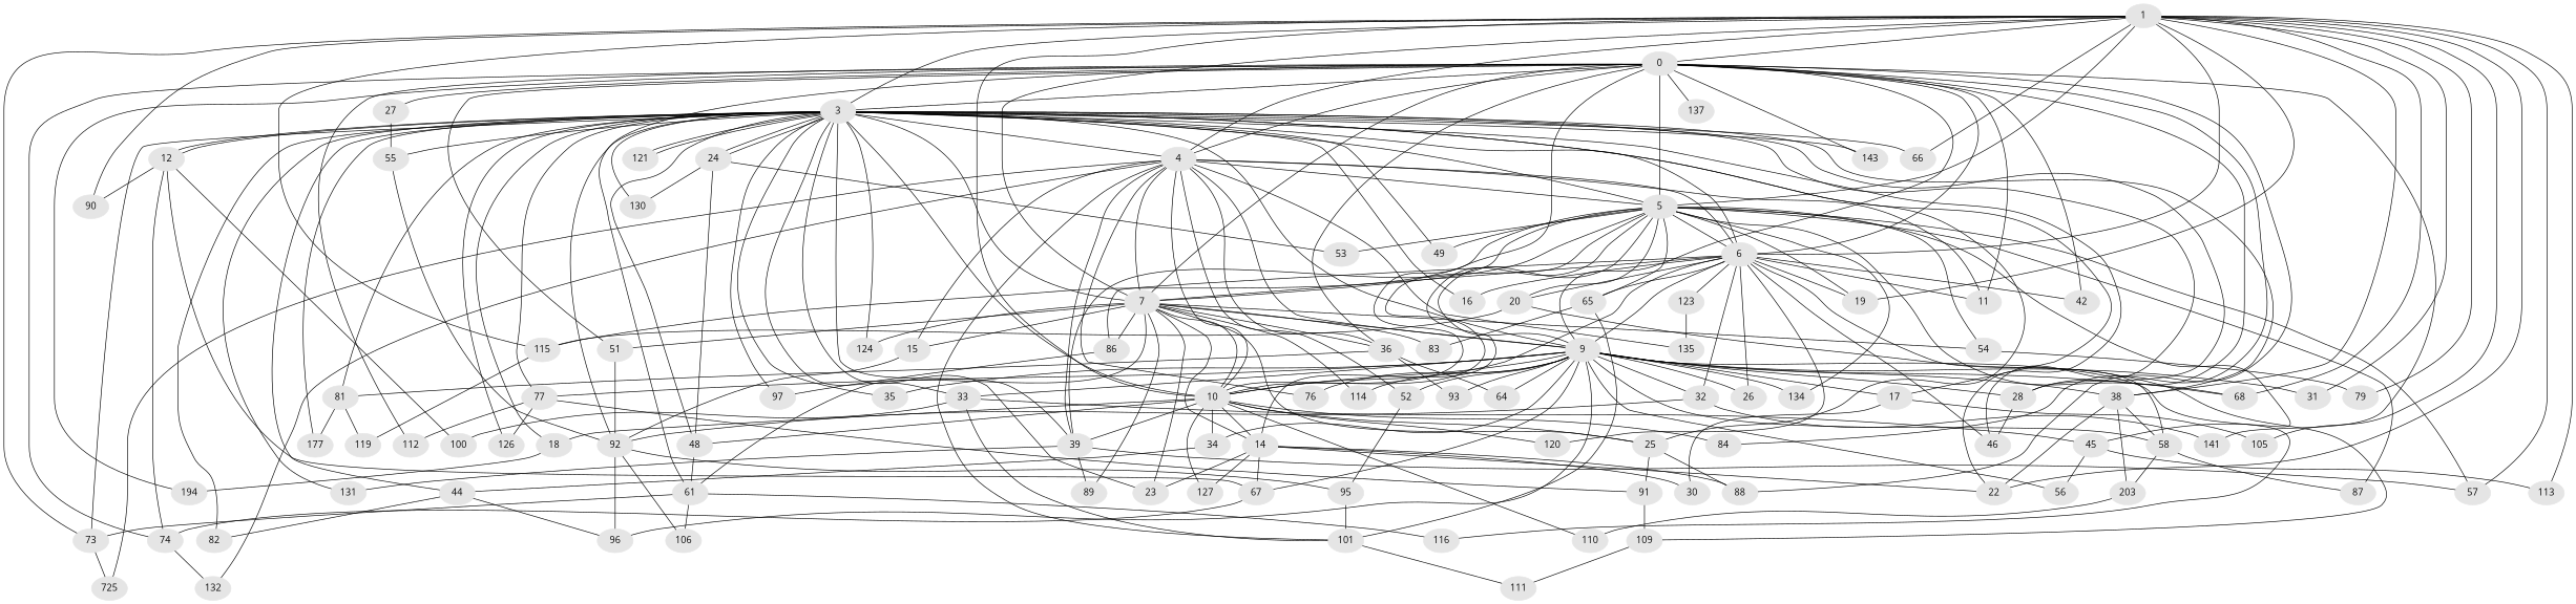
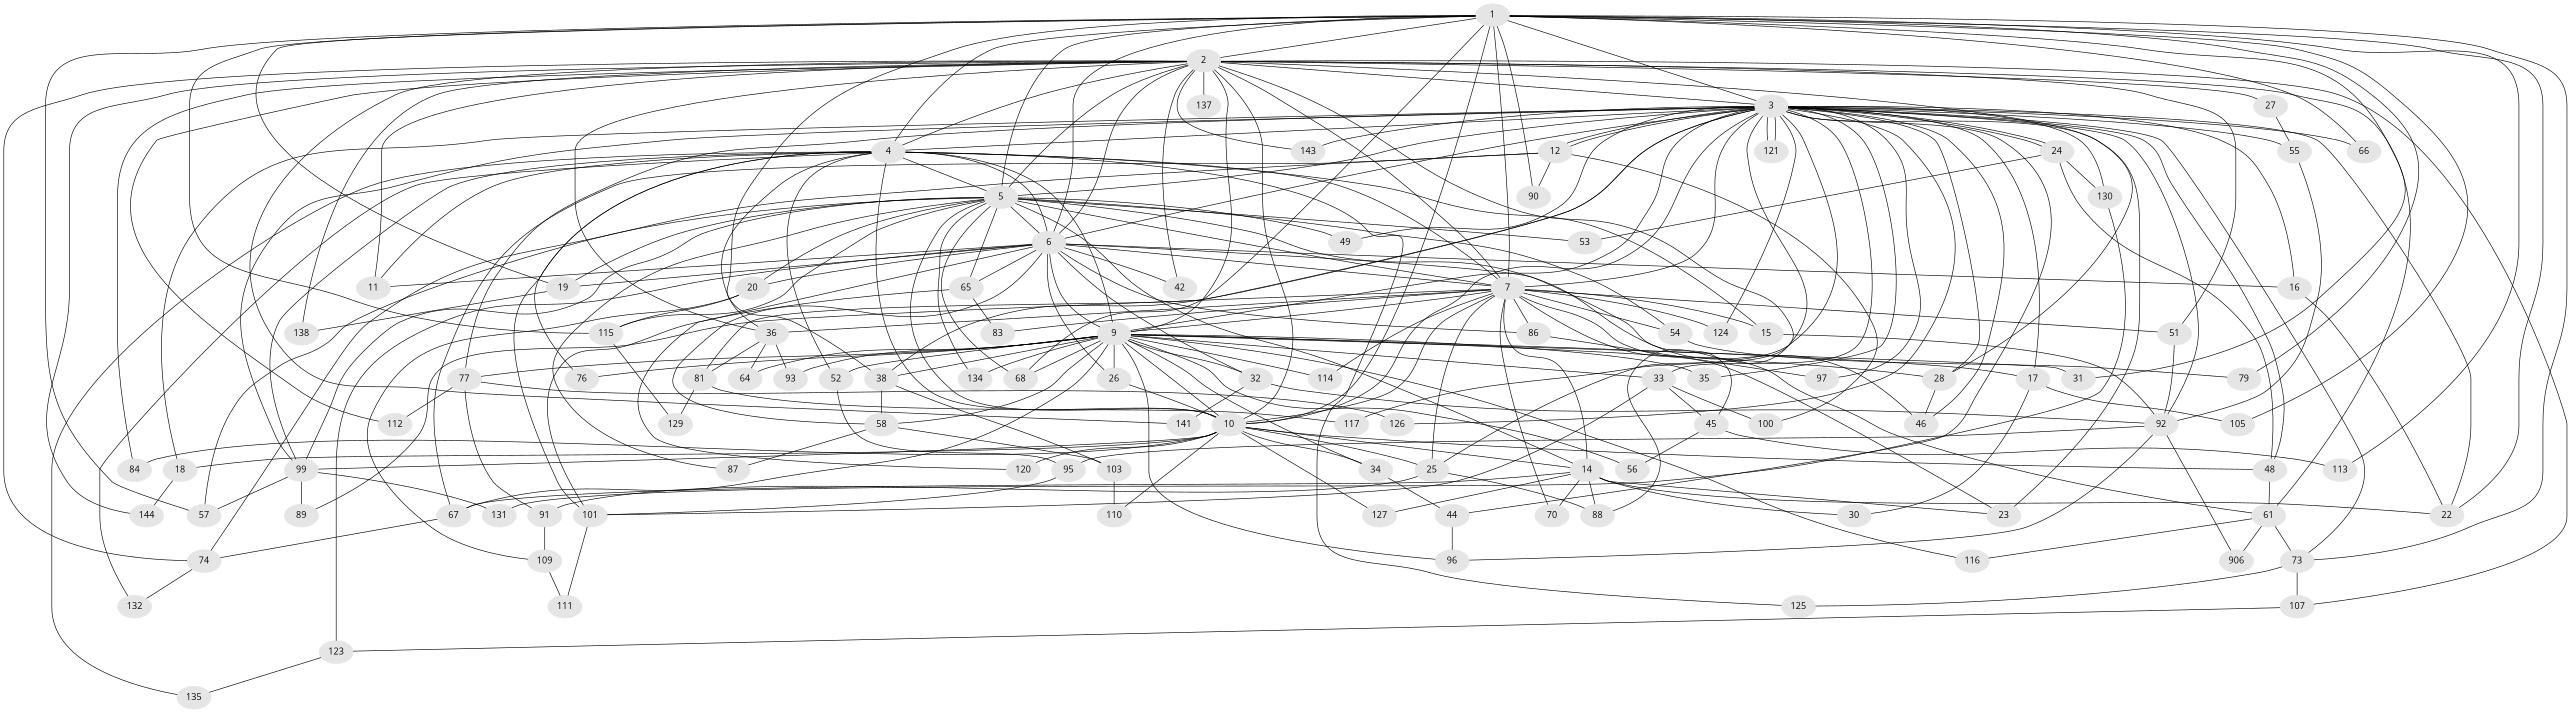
  graph {
    fontname="Open Sans"
    node [color=gray90 fontname="Open Sans" style=filled]
    edge [fontname="Open Sans"]
    1 [super="+59"]
-   2 [super="+8" label=0]
+   2 [super="+8"]
    3 [super="+29"]
    4 [super="+72"]
    5 [super="+75"]
    6 [super="+85"]
    7 [super="+13"]
    10 [super="+62"]
    19 [super="+37"]
    22 [super="+60"]
    31
    38 [super="+133"]
    57 [super="+80"]
    66
    73 [super="+94"]
    79
    90
    105
    113
    115 [super="+118"]
    68
    9 [super="+40"]
    11 [super="+50"]
    27
    28 [super="+136"]
    36 [super="+47"]
    42
    51 [super="+139"]
    61 [super="+69"]
    74 [super="+128"]
    84
    88 [super="+145"]
+   107
    112
    137
+   138
    141
    143
-   144 [label=194]
+   144
    12
    16
    17
    18
    23 [super="+142"]
    24
    25 [super="+78"]
    33 [super="+41"]
    35
-   39 [super="+140"]
+   39 [super="+140" label=99]
    n50 [label=46]
    44 [super="+99"]
    48 [super="+63"]
    49
    55
    77
    81
-   82
    92 [super="+119"]
    97
-   117 [label=177]
+   117
    121
    124
    126
    130
    131
    15
    52
    76
    101 [super="+122"]
-   125 [label=725]
+   125
    132
    135
    14 [super="+21"]
    20
    45
    53
    54
    65 [super="+102"]
    87
    134
    26 [super="+46"]
    32 [super="+98"]
    58 [super="+104"]
    86
    120
    123
+   70
    83
    89
    114
    34
    56
    64
    67 [super="+71"]
    93
    96
    116
    110
    127
-   103 [label=203]
-   129 [label=119]
-   106
+   103
+   129
+   106 [label=906]
    100
    30
    91
    95
    111
    109
    1 -- 2 [weight=2]
    1 -- 3
    1 -- 4
    1 -- 5
    1 -- 6
    1 -- 7 [weight=2]
    1 -- 10
    1 -- 19
    1 -- 22
    1 -- 31
    1 -- 38
    1 -- 57
    1 -- 66
    1 -- 73
    1 -- 79
    1 -- 90
    1 -- 105
    1 -- 113
    1 -- 115
    1 -- 68
    2 -- 3 [weight=2]
    2 -- 4 [weight=2]
    2 -- 5 [weight=2]
    2 -- 6 [weight=2]
    2 -- 7 [weight=2]
    2 -- 10 [weight=2]
    2 -- 9 [weight=2]
    2 -- 11
    2 -- 27 [weight=2]
    2 -- 28
    2 -- 36
    2 -- 42
    2 -- 51
    2 -- 61
    2 -- 74
    2 -- 84
    2 -- 88
+   2 -- 107
    2 -- 112
    2 -- 137 [weight=2]
+   2 -- 138
    2 -- 141
    2 -- 143
    2 -- 144
    3 -- 4 [weight=2]
    3 -- 5
    3 -- 6
    3 -- 7 [weight=2]
    3 -- 10
    3 -- 22
    3 -- 38
    3 -- 66
    3 -- 73
    3 -- 9
    3 -- 28
    3 -- 143
    3 -- 12
    3 -- 12
    3 -- 16
    3 -- 17
    3 -- 18
    3 -- 23
    3 -- 24
    3 -- 24
    3 -- 25
    3 -- 33
    3 -- 35
    3 -- 39
    3 -- n50
    3 -- 44
    3 -- 48
    3 -- 49
    3 -- 55
    3 -- 77
    3 -- 81
-   3 -- 82
    3 -- 92
    3 -- 97
    3 -- 117
    3 -- 121
    3 -- 121
    3 -- 124
    3 -- 126
    3 -- 130
-   3 -- 131
+   130 -- 131
    4 -- 5
    4 -- 6
    4 -- 7
    4 -- 10
    4 -- 9
    4 -- 11
    4 -- 36
    4 -- 39
    4 -- 15
    4 -- 52
    4 -- 76
    4 -- 101
    4 -- 125
    4 -- 132
    4 -- 135
    5 -- 6 [weight=2]
    5 -- 7
    5 -- 10
    5 -- 19
    5 -- 57
    5 -- 115
    5 -- 68
-   5 -- 9
    5 -- 39
    5 -- 49
    5 -- 14
    5 -- 20
    5 -- 45
    5 -- 53
    5 -- 54
    5 -- 65
    5 -- 87
    5 -- 134
    6 -- 7
-   6 -- 10
+   26 -- 10
    6 -- 19
    6 -- 9 [weight=2]
    6 -- 11
    6 -- 42
    6 -- 16
    6 -- n50
    6 -- 20
    6 -- 65
    6 -- 26
    6 -- 32
    6 -- 58
    6 -- 86
    6 -- 120
    6 -- 123
    7 -- 10
    7 -- 9
    7 -- 36
    7 -- 51
    7 -- 61
    7 -- 23
    7 -- 25
    7 -- 124
    7 -- 15
    7 -- 14
    7 -- 54
    7 -- 86
+   7 -- 70
    7 -- 83
    7 -- 89
    7 -- 114
    10 -- 84
    10 -- 18
    10 -- 25
    10 -- 39
    10 -- 48
    10 -- 14
    10 -- 120
    10 -- 34
    10 -- 110
    10 -- 127
+   19 -- 138
    38 -- 58
    38 -- 103
+   73 -- 107
    73 -- 125
    115 -- 129
    9 -- 10
    9 -- 31
    9 -- 38
    9 -- 68
    9 -- 28
    9 -- 17
    9 -- 33 [weight=2]
    9 -- 35
    9 -- 77
    9 -- 52
    9 -- 76
    9 -- 134
    9 -- 26 [weight=2]
    9 -- 32
    9 -- 58
    9 -- 114
    9 -- 34
    9 -- 56
    9 -- 64
    9 -- 67
    9 -- 93
    9 -- 96
    9 -- 116
    27 -- 55
    28 -- n50
    36 -- 81
    36 -- 64
    36 -- 93
    51 -- 92
    61 -- 73
    61 -- 116
    61 -- 106
    74 -- 132
+   107 -- 123
    12 -- 90
    12 -- 74
    12 -- 67
    12 -- 100
-   38 -- 22
+   16 -- 22
    17 -- 105
    17 -- 30
    18 -- 144
    24 -- 48
    24 -- 130
    24 -- 53
    25 -- 88
    25 -- 91
    33 -- 101
    33 -- 45
    33 -- 100
    39 -- 57
    39 -- 131
    39 -- 89
-   44 -- 82
    44 -- 96
    48 -- 61
    55 -- 92
    77 -- 112
    77 -- 126
    77 -- 91
    81 -- 117
    81 -- 129
    92 -- 96
    92 -- 106
    92 -- 95
    15 -- 92
    52 -- 95
    101 -- 111
    14 -- 22
    14 -- 88
    14 -- 23
+   14 -- 70
    14 -- 67
    14 -- 127
    14 -- 30
    20 -- 115
    20 -- 109
    45 -- 113
    45 -- 56
    54 -- 79
    65 -- 101
    65 -- 83
    32 -- 141
    32 -- 92
    58 -- 87
    58 -- 103
    86 -- 97
    123 -- 135
    34 -- 44
    67 -- 74
    103 -- 110
    91 -- 109
    95 -- 101
    109 -- 111
  }
